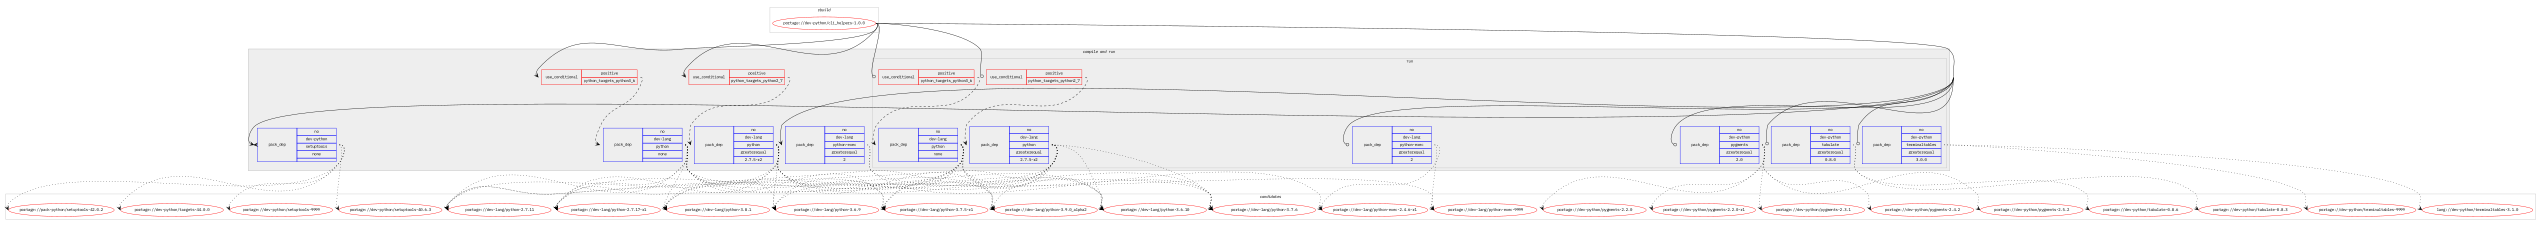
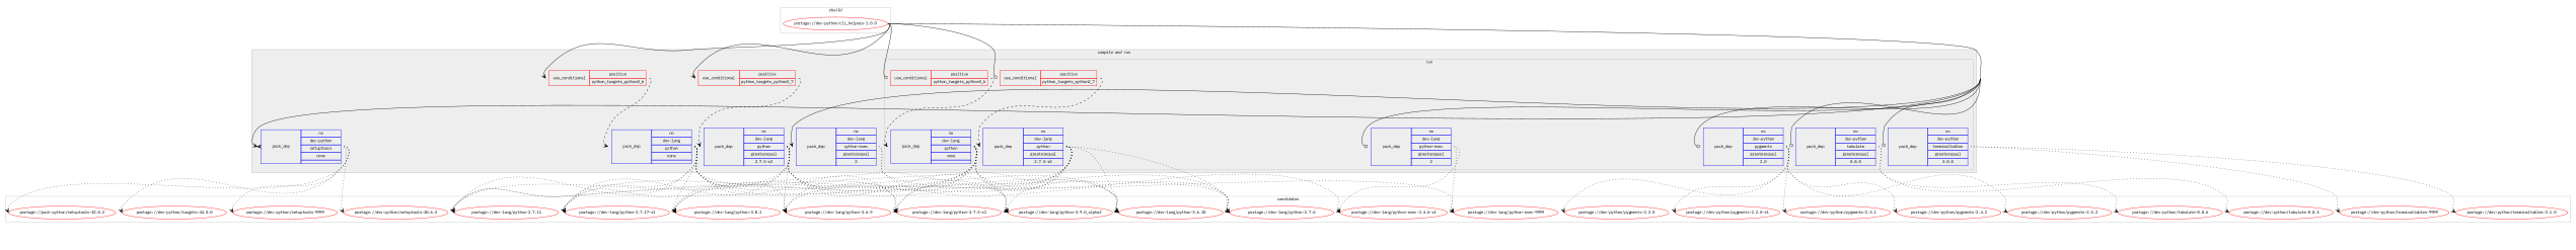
  digraph {
    compound=true
    concentrate=true
    fontname="IBM Plex Mono"
    fontsize=10
    newrank=true
    rankdir=TB
    ranksep=1.5
    node [color=red fontname="IBM Plex Mono" fontsize=10]
    edge [arrowhead=vee fontname="IBM Plex Mono" headport=w style=dotted tailport=e weight=100]
    n1 [label="portage://dev-python/cli_helpers-1.0.0" width=4]
    n2 [color=blue label=<<TABLE BORDER="0" CELLBORDER="1" CELLSPACING="0" CELLPADDING="4" WIDTH="220"><TR><TD ROWSPAN="6" CELLPADDING="30">pack_dep</TD></TR><TR><TD WIDTH="110">no</TD></TR><TR><TD>dev-lang</TD></TR><TR><TD>python</TD></TR><TR><TD>greaterequal</TD></TR><TR><TD>2.7.5-r2</TD></TR></TABLE>> shape=none]
    n3 [label=<<TABLE BORDER="0" CELLBORDER="1" CELLSPACING="0" CELLPADDING="4"><TR><TD ROWSPAN="3" CELLPADDING="10">use_conditional</TD></TR><TR><TD>positive</TD></TR><TR><TD>python_targets_python2_7</TD></TR></TABLE>> shape=none]
    n4 [color=blue label=<<TABLE BORDER="0" CELLBORDER="1" CELLSPACING="0" CELLPADDING="4" WIDTH="220"><TR><TD ROWSPAN="6" CELLPADDING="30">pack_dep</TD></TR><TR><TD WIDTH="110">no</TD></TR><TR><TD>dev-lang</TD></TR><TR><TD>python</TD></TR><TR><TD>none</TD></TR><TR><TD></TD></TR></TABLE>> shape=none]
    n5 [label=<<TABLE BORDER="0" CELLBORDER="1" CELLSPACING="0" CELLPADDING="4"><TR><TD ROWSPAN="3" CELLPADDING="10">use_conditional</TD></TR><TR><TD>positive</TD></TR><TR><TD>python_targets_python3_6</TD></TR></TABLE>> shape=none]
    n6 [color=blue label=<<TABLE BORDER="0" CELLBORDER="1" CELLSPACING="0" CELLPADDING="4" WIDTH="220"><TR><TD ROWSPAN="6" CELLPADDING="30">pack_dep</TD></TR><TR><TD WIDTH="110">no</TD></TR><TR><TD>dev-lang</TD></TR><TR><TD>python-exec</TD></TR><TR><TD>greaterequal</TD></TR><TR><TD>2</TD></TR></TABLE>> shape=none]
    n7 [color=blue label=<<TABLE BORDER="0" CELLBORDER="1" CELLSPACING="0" CELLPADDING="4" WIDTH="220"><TR><TD ROWSPAN="6" CELLPADDING="30">pack_dep</TD></TR><TR><TD WIDTH="110">no</TD></TR><TR><TD>dev-python</TD></TR><TR><TD>setuptools</TD></TR><TR><TD>none</TD></TR><TR><TD></TD></TR></TABLE>> shape=none]
    n8 [color=blue label=<<TABLE BORDER="0" CELLBORDER="1" CELLSPACING="0" CELLPADDING="4" WIDTH="220"><TR><TD ROWSPAN="6" CELLPADDING="30">pack_dep</TD></TR><TR><TD WIDTH="110">no</TD></TR><TR><TD>dev-lang</TD></TR><TR><TD>python</TD></TR><TR><TD>greaterequal</TD></TR><TR><TD>2.7.5-r2</TD></TR></TABLE>> shape=none]
    n9 [label=<<TABLE BORDER="0" CELLBORDER="1" CELLSPACING="0" CELLPADDING="4"><TR><TD ROWSPAN="3" CELLPADDING="10">use_conditional</TD></TR><TR><TD>positive</TD></TR><TR><TD>python_targets_python2_7</TD></TR></TABLE>> shape=none]
    n10 [color=blue label=<<TABLE BORDER="0" CELLBORDER="1" CELLSPACING="0" CELLPADDING="4" WIDTH="220"><TR><TD ROWSPAN="6" CELLPADDING="30">pack_dep</TD></TR><TR><TD WIDTH="110">no</TD></TR><TR><TD>dev-lang</TD></TR><TR><TD>python</TD></TR><TR><TD>none</TD></TR><TR><TD></TD></TR></TABLE>> shape=none]
    n11 [label=<<TABLE BORDER="0" CELLBORDER="1" CELLSPACING="0" CELLPADDING="4"><TR><TD ROWSPAN="3" CELLPADDING="10">use_conditional</TD></TR><TR><TD>positive</TD></TR><TR><TD>python_targets_python3_6</TD></TR></TABLE>> shape=none]
    n12 [color=blue label=<<TABLE BORDER="0" CELLBORDER="1" CELLSPACING="0" CELLPADDING="4" WIDTH="220"><TR><TD ROWSPAN="6" CELLPADDING="30">pack_dep</TD></TR><TR><TD WIDTH="110">no</TD></TR><TR><TD>dev-lang</TD></TR><TR><TD>python-exec</TD></TR><TR><TD>greaterequal</TD></TR><TR><TD>2</TD></TR></TABLE>> shape=none]
    n13 [color=blue label=<<TABLE BORDER="0" CELLBORDER="1" CELLSPACING="0" CELLPADDING="4" WIDTH="220"><TR><TD ROWSPAN="6" CELLPADDING="30">pack_dep</TD></TR><TR><TD WIDTH="110">no</TD></TR><TR><TD>dev-python</TD></TR><TR><TD>pygments</TD></TR><TR><TD>greaterequal</TD></TR><TR><TD>2.0</TD></TR></TABLE>> shape=none]
    n14 [color=blue label=<<TABLE BORDER="0" CELLBORDER="1" CELLSPACING="0" CELLPADDING="4" WIDTH="220"><TR><TD ROWSPAN="6" CELLPADDING="30">pack_dep</TD></TR><TR><TD WIDTH="110">no</TD></TR><TR><TD>dev-python</TD></TR><TR><TD>tabulate</TD></TR><TR><TD>greaterequal</TD></TR><TR><TD>0.8.0</TD></TR></TABLE>> shape=none]
    n15 [color=blue label=<<TABLE BORDER="0" CELLBORDER="1" CELLSPACING="0" CELLPADDING="4" WIDTH="220"><TR><TD ROWSPAN="6" CELLPADDING="30">pack_dep</TD></TR><TR><TD WIDTH="110">no</TD></TR><TR><TD>dev-python</TD></TR><TR><TD>terminaltables</TD></TR><TR><TD>greaterequal</TD></TR><TR><TD>3.0.0</TD></TR></TABLE>> shape=none]
    n16 [label="portage://dev-lang/python-3.9.0_alpha2" width=4]
    n17 [label="portage://dev-lang/python-3.8.1" width=4]
    n18 [label="portage://dev-lang/python-3.7.6" width=4]
    n19 [label="portage://dev-lang/python-3.7.5-r1" width=4]
    n20 [label="portage://dev-lang/python-3.6.9" width=4]
    n21 [label="portage://dev-lang/python-3.6.10" width=4]
    n22 [label="portage://dev-lang/python-2.7.17-r1" width=4]
    n23 [label="portage://dev-lang/python-2.7.11" width=4]
    n24 [label="portage://dev-lang/python-exec-9999" width=4]
    n25 [label="portage://dev-lang/python-exec-2.4.6-r1" width=4]
    n26 [label="portage://dev-python/setuptools-9999" width=4]
    n27 [label="portage://dev-python/targets-44.0.0" width=4]
    n28 [label="portage://pack-python/setuptools-42.0.2" width=4]
    n29 [label="portage://dev-python/setuptools-40.6.3" width=4]
    n30 [label="portage://dev-python/pygments-2.5.2" width=4]
    n31 [label="portage://dev-python/pygments-2.4.2" width=4]
    n32 [label="portage://dev-python/pygments-2.3.1" width=4]
    n33 [label="portage://dev-python/pygments-2.2.0-r1" width=4]
    n34 [label="portage://dev-python/pygments-2.2.0" width=4]
    n35 [label="portage://dev-python/tabulate-0.8.6" width=4]
    n36 [label="portage://dev-python/tabulate-0.8.3" width=4]
    n37 [label="portage://dev-python/terminaltables-9999" width=4]
-   n38 [label="lang://dev-python/terminaltables-3.1.0" width=4]
+   n38 [label="portage://dev-python/terminaltables-3.1.0" width=4]
    subgraph cluster_1 {
      color=gray
      label=<<i>ebuild</i>>
      n1
    }
    subgraph cluster_2 {
      color=gray
      label=<<i>dependencies</i>>
      subgraph cluster_3 {
        color=gray
        fillcolor="#eeeeee"
        label=<<i>compile</i>>
        style=filled
        subgraph sub_4 {
          color=gray
          fillcolor="#eeeeee"
          label=<<i>compile</i>>
          style=filled
          n3
          subgraph sub_5 {
            color=gray
            fillcolor="#eeeeee"
            label=<<i>compile</i>>
            style=filled
            n2
          }
        }
        subgraph sub_6 {
          color=gray
          fillcolor="#eeeeee"
          label=<<i>compile</i>>
          style=filled
          n5
          subgraph sub_7 {
            color=gray
            fillcolor="#eeeeee"
            label=<<i>compile</i>>
            style=filled
            n4
          }
        }
        subgraph sub_8 {
          color=gray
          fillcolor="#eeeeee"
          label=<<i>compile</i>>
          style=filled
          n6
        }
        subgraph sub_9 {
          color=gray
          fillcolor="#eeeeee"
          label=<<i>compile</i>>
          style=filled
          n7
        }
      }
      subgraph cluster_10 {
        color=gray
        fillcolor="#eeeeee"
        label=<<i>compile and run</i>>
        style=filled
      }
      subgraph cluster_11 {
        color=gray
        fillcolor="#eeeeee"
        label=<<i>run</i>>
        style=filled
        subgraph sub_12 {
          color=gray
          fillcolor="#eeeeee"
          label=<<i>run</i>>
          style=filled
          n9
          subgraph sub_13 {
            color=gray
            fillcolor="#eeeeee"
            label=<<i>run</i>>
            style=filled
            n8
          }
        }
        subgraph sub_14 {
          color=gray
          fillcolor="#eeeeee"
          label=<<i>run</i>>
          style=filled
          n11
          subgraph sub_15 {
            color=gray
            fillcolor="#eeeeee"
            label=<<i>run</i>>
            style=filled
            n10
          }
        }
        subgraph sub_16 {
          color=gray
          fillcolor="#eeeeee"
          label=<<i>run</i>>
          style=filled
          n12
        }
        subgraph sub_17 {
          color=gray
          fillcolor="#eeeeee"
          label=<<i>run</i>>
          style=filled
          n13
        }
        subgraph sub_18 {
          color=gray
          fillcolor="#eeeeee"
          label=<<i>run</i>>
          style=filled
          n14
        }
        subgraph sub_19 {
          color=gray
          fillcolor="#eeeeee"
          label=<<i>run</i>>
          style=filled
          n15
        }
      }
    }
    subgraph cluster_20 {
      color=gray
      label=<<i>candidates</i>>
      rank=same
      subgraph sub_21 {
        color=black
        label=<<i>candidates</i>>
        nodesep=1
        rank=same
        n16
        n17
        n18
        n19
        n20
        n21
        n22
        n23
      }
      subgraph sub_22 {
        color=black
        label=<<i>candidates</i>>
        nodesep=1
        rank=same
        n16
        n17
        n18
        n19
        n20
        n21
        n22
        n23
      }
      subgraph sub_23 {
        color=black
        label=<<i>candidates</i>>
        nodesep=1
        rank=same
        n24
        n25
      }
      subgraph sub_24 {
        color=black
        label=<<i>candidates</i>>
        nodesep=1
        rank=same
        n26
        n27
        n28
        n29
      }
      subgraph sub_25 {
        color=black
        label=<<i>candidates</i>>
        nodesep=1
        rank=same
        n16
        n17
        n18
        n19
        n20
        n21
        n22
        n23
      }
      subgraph sub_26 {
        color=black
        label=<<i>candidates</i>>
        nodesep=1
        rank=same
        n16
        n17
        n18
        n19
        n20
        n21
        n22
        n23
      }
      subgraph sub_27 {
        color=black
        label=<<i>candidates</i>>
        nodesep=1
        rank=same
        n24
        n25
      }
      subgraph sub_28 {
        color=black
        label=<<i>candidates</i>>
        nodesep=1
        rank=same
        n30
        n31
        n32
        n33
        n34
      }
      subgraph sub_29 {
        color=black
        label=<<i>candidates</i>>
        nodesep=1
        rank=same
        n35
        n36
      }
      subgraph sub_30 {
        color=black
        label=<<i>candidates</i>>
        nodesep=1
        rank=same
        n37
        n38
      }
    }
    n1 -> n3 [style=solid weight=20]
    n1 -> n5 [style=solid weight=20]
    n1 -> n6 [style=solid weight=20]
    n1 -> n7 [style=solid weight=20]
    n1 -> n9 [arrowhead=odot style=solid weight=20]
    n1 -> n11 [arrowhead=odot style=solid weight=20]
    n1 -> n12 [arrowhead=odot style=solid weight=20]
    n1 -> n13 [arrowhead=odot style=solid weight=20]
    n1 -> n14 [arrowhead=odot style=solid weight=20]
    n1 -> n15 [arrowhead=odot style=solid weight=20]
    n2 -> n16
    n2 -> n17
    n2 -> n18
    n2 -> n19
    n2 -> n20
    n2 -> n21
    n2 -> n22
    n2 -> n23
    n3 -> n2 [style=dashed weight=20]
    n4 -> n16
    n4 -> n17
    n4 -> n18
    n4 -> n19
    n4 -> n20
    n4 -> n21
    n4 -> n22
    n4 -> n23
    n5 -> n4 [style=dashed weight=20]
    n6 -> n24
    n6 -> n25
    n7 -> n26
    n7 -> n27
    n7 -> n28
    n7 -> n29
    n8 -> n16
    n8 -> n17
    n8 -> n18
    n8 -> n19
    n8 -> n20
    n8 -> n21
    n8 -> n22
    n8 -> n23
    n9 -> n8 [style=dashed weight=20]
    n10 -> n16
    n10 -> n17
    n10 -> n18
    n10 -> n19
    n10 -> n20
    n10 -> n21
    n10 -> n22
    n10 -> n23
    n11 -> n10 [style=dashed weight=20]
    n12 -> n24
    n12 -> n25
    n13 -> n30
    n13 -> n31
    n13 -> n32
    n13 -> n33
    n13 -> n34
    n14 -> n35
    n14 -> n36
    n15 -> n37
    n15 -> n38
  }
